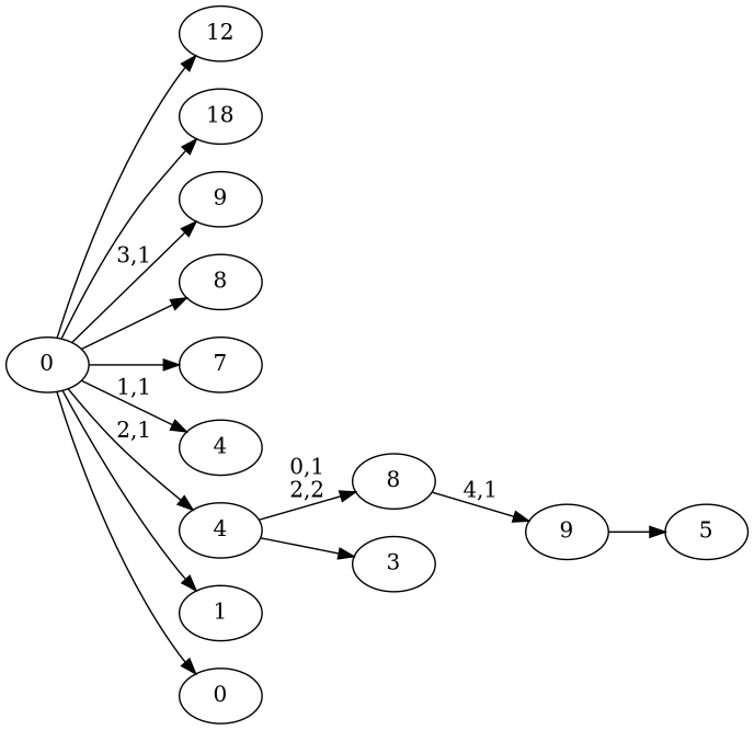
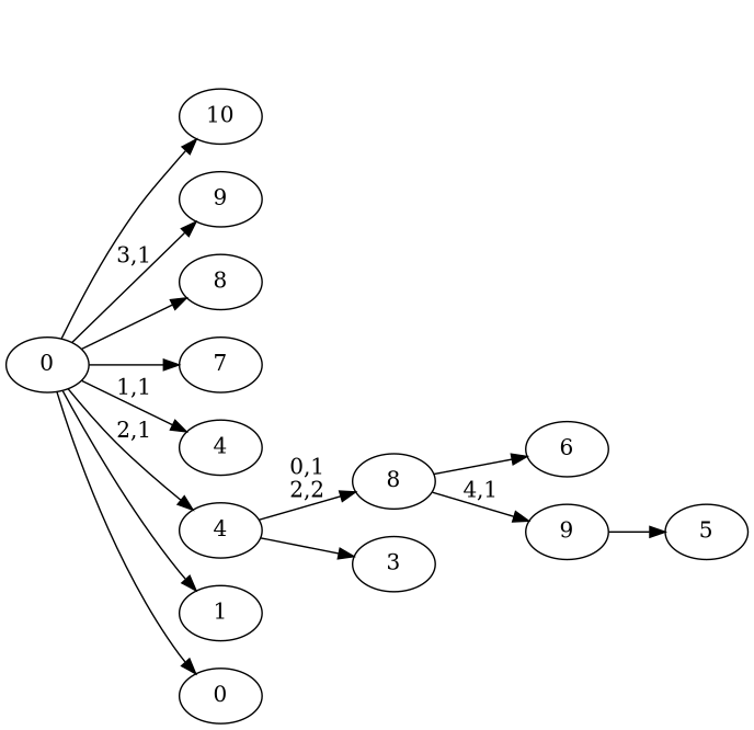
  digraph {
    rankdir=LR
-   n1 [label=12]
-   n2 [label=18]
+   n2 [label=10]
    n3 [label=9]
    n4 [label=8]
    n5 [label=7]
+   n6 [label=6]
    n7 [label=5]
    9
    8
    n10 [label=4]
    n11 [label=3]
    4
    n13 [label=1]
    n14 [label=0]
    0
    9 -> n7
+   8 -> n6
    8 -> 9 [label="4,1"]
    4 -> 8 [label="0,1\n2,2"]
    4 -> n11
-   0 -> n1
    0 -> n2
    0 -> n3 [label="3,1"]
    0 -> n4
    0 -> n5
    0 -> n10 [label="1,1"]
    0 -> 4 [label="2,1"]
    0 -> n13
    0 -> n14
  }
